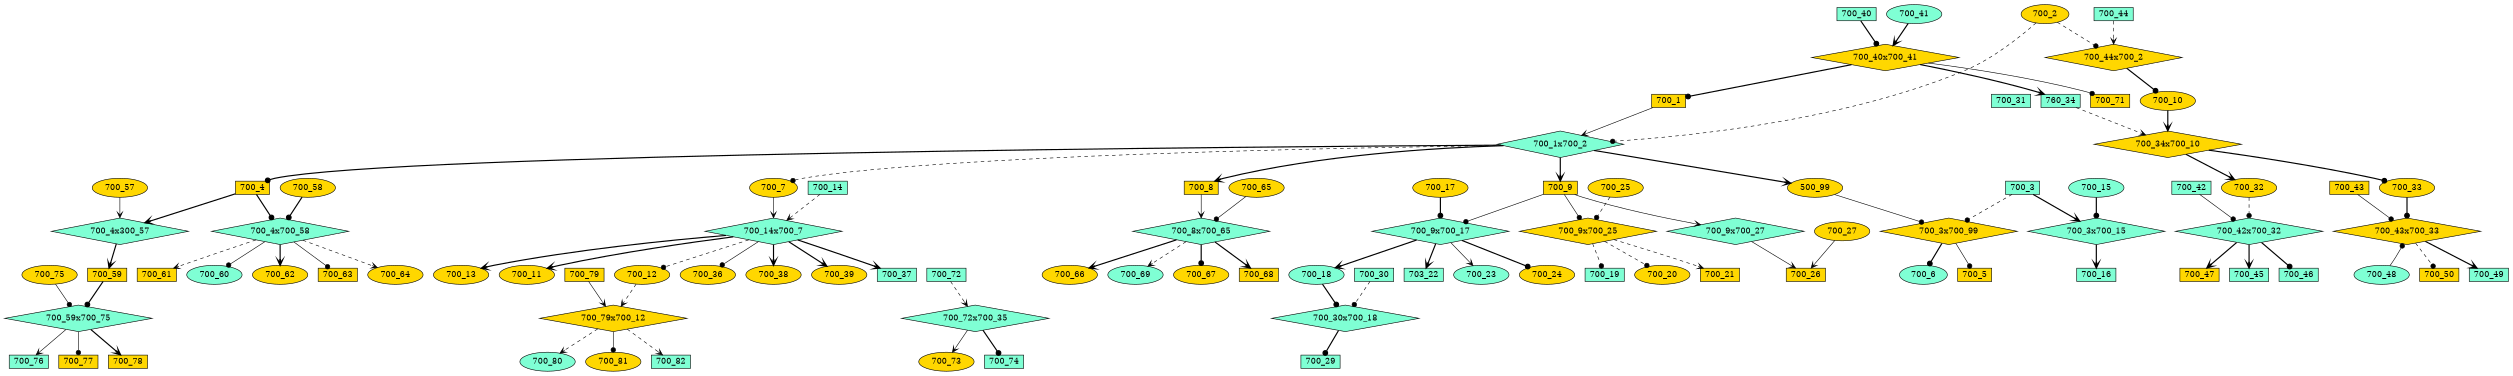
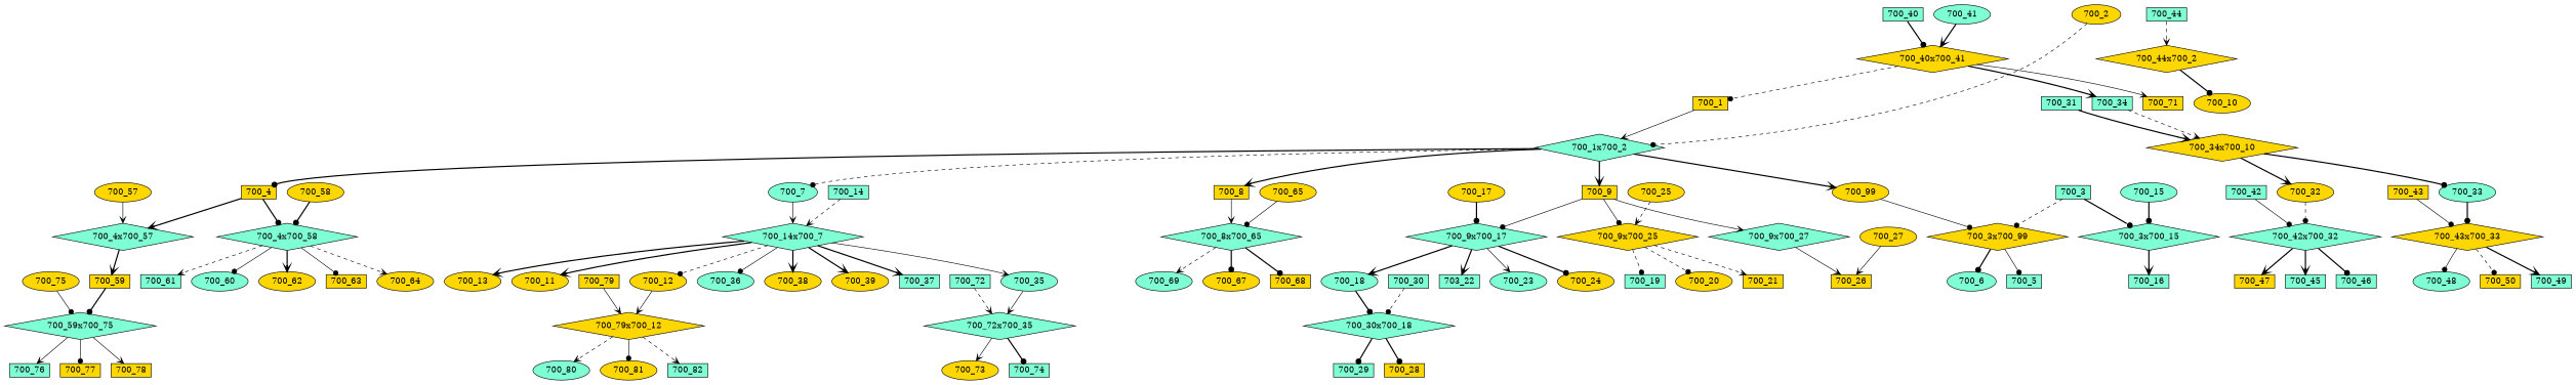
  digraph {
    node [fillcolor=gold fontcolor=black regular=0 shape=box style=filled]
    edge [arrowhead=vee style=bold]
    "700_76" [fillcolor=aquamarine height=0.3 width=0.5]
    "700_59x700_75" [fillcolor=aquamarine height=.1 shape=diamond width=.1 fontcolor="" regular=""]
    "700_77" [height=0.3 width=0.5]
    "700_78" [height=0.3 width=0.5]
    "700_79" [height=0.3 width=0.5]
    "700_79x700_12" [height=.1 shape=diamond width=.1 fontcolor="" regular=""]
    "700_80" [fillcolor=aquamarine height=0.3 shape=ellipse width=0.5]
    "700_81" [height=0.3 shape=ellipse width=0.5]
    "700_82" [fillcolor=aquamarine height=0.3 width=0.5]
    "700_72" [fillcolor=aquamarine height=0.3 width=0.5]
    "700_72x700_35" [fillcolor=aquamarine height=.1 shape=diamond width=.1 fontcolor="" regular=""]
    "700_73" [height=0.3 shape=ellipse width=0.5]
    "700_74" [fillcolor=aquamarine height=0.3 width=0.5]
    "700_13" [height=0.3 shape=ellipse width=0.5]
    "700_14x700_7" [fillcolor=aquamarine height=.1 shape=diamond width=.1 fontcolor="" regular=""]
    "700_11" [height=0.3 shape=ellipse width=0.5]
    "700_12" [height=0.3 shape=ellipse width=0.5]
-   "700_36" [height=0.3 shape=ellipse width=0.5]
+   "700_36" [fillcolor=aquamarine height=0.3 shape=ellipse width=0.5]
    "700_38" [height=0.3 shape=ellipse width=0.5]
    "700_39" [height=0.3 shape=ellipse width=0.5]
    "700_37" [fillcolor=aquamarine height=0.3 width=0.5]
+   "700_35" [fillcolor=aquamarine height=0.3 shape=ellipse width=0.5]
    "700_75" [height=0.3 shape=ellipse width=0.5]
-   "700_7" [height=0.3 shape=ellipse width=0.5]
+   "700_7" [fillcolor=aquamarine height=0.3 shape=ellipse width=0.5]
    "700_1x700_2" [fillcolor=aquamarine height=.1 shape=diamond width=.1 fontcolor="" regular=""]
    "700_8" [height=0.3 width=0.5]
    "700_4" [height=0.3 width=0.5]
    "700_9" [height=0.3 width=0.5]
-   "700_99" [height=0.3 shape=ellipse width=0.5 label="500_99"]
+   "700_99" [height=0.3 shape=ellipse width=0.5]
    "700_8x700_65" [fillcolor=aquamarine height=.1 shape=diamond width=.1 fontcolor="" regular=""]
-   "700_4x700_57" [fillcolor=aquamarine height=.1 shape=diamond width=.1 label="700_4x300_57" fontcolor="" regular=""]
+   "700_4x700_57" [fillcolor=aquamarine height=.1 shape=diamond width=.1 fontcolor="" regular=""]
    "700_4x700_58" [fillcolor=aquamarine height=.1 shape=diamond width=.1 fontcolor="" regular=""]
    "700_9x700_17" [fillcolor=aquamarine height=.1 shape=diamond width=.1 fontcolor="" regular=""]
    "700_9x700_25" [height=.1 shape=diamond width=.1 fontcolor="" regular=""]
    "700_9x700_27" [fillcolor=aquamarine height=.1 shape=diamond width=.1 fontcolor="" regular=""]
    "700_3x700_99" [height=.1 shape=diamond width=.1 fontcolor="" regular=""]
    "700_29" [fillcolor=aquamarine height=0.3 width=0.5]
    "700_30x700_18" [fillcolor=aquamarine height=.1 shape=diamond width=.1 fontcolor="" regular=""]
-   "700_66" [height=0.3 shape=ellipse width=0.5]
+   "700_28" [height=0.3 width=0.5]
    "700_69" [fillcolor=aquamarine height=0.3 shape=ellipse width=0.5]
    "700_67" [height=0.3 shape=ellipse width=0.5]
    "700_68" [height=0.3 width=0.5]
    "700_18" [fillcolor=aquamarine height=0.3 shape=ellipse width=0.5]
    n45 [fillcolor=aquamarine height=0.3 label="703_22" width=0.5]
    "700_23" [fillcolor=aquamarine height=0.3 shape=ellipse width=0.5]
    "700_24" [height=0.3 shape=ellipse width=0.5]
    "700_19" [fillcolor=aquamarine height=0.3 width=0.5]
    "700_20" [height=0.3 shape=ellipse width=0.5]
    "700_21" [height=0.3 width=0.5]
    "700_48" [fillcolor=aquamarine height=0.3 shape=ellipse width=0.5]
    "700_43x700_33" [height=.1 shape=diamond width=.1 fontcolor="" regular=""]
    "700_50" [height=0.3 width=0.5]
    "700_49" [fillcolor=aquamarine height=0.3 width=0.5]
    "700_59" [height=0.3 width=0.5]
-   "700_61" [height=0.3 width=0.5]
+   "700_61" [fillcolor=aquamarine height=0.3 width=0.5]
    "700_60" [fillcolor=aquamarine height=0.3 shape=ellipse width=0.5]
    "700_62" [height=0.3 shape=ellipse width=0.5]
    "700_63" [height=0.3 width=0.5]
    "700_64" [height=0.3 shape=ellipse width=0.5]
    "700_27" [height=0.3 shape=ellipse width=0.5]
    "700_26" [height=0.3 width=0.5]
    "700_30" [fillcolor=aquamarine height=0.3 width=0.5]
    "700_31" [fillcolor=aquamarine height=0.3 width=0.5]
    "700_25" [height=0.3 shape=ellipse width=0.5]
    "700_43" [height=0.3 width=0.5]
    "700_47" [height=0.3 width=0.5]
    "700_42x700_32" [fillcolor=aquamarine height=.1 shape=diamond width=.1 fontcolor="" regular=""]
    "700_45" [fillcolor=aquamarine height=0.3 width=0.5]
    "700_46" [fillcolor=aquamarine height=0.3 width=0.5]
    "700_6" [fillcolor=aquamarine height=0.3 shape=ellipse width=0.5]
-   "700_5" [height=0.3 width=0.5]
+   "700_5" [fillcolor=aquamarine height=0.3 width=0.5]
    "700_16" [fillcolor=aquamarine height=0.3 width=0.5]
    "700_3x700_15" [fillcolor=aquamarine height=.1 shape=diamond width=.1 fontcolor="" regular=""]
    "700_1" [height=0.3 width=0.5]
    "700_40x700_41" [height=.1 shape=diamond width=.1 fontcolor="" regular=""]
-   "700_34" [fillcolor=aquamarine height=0.3 width=0.5 label="760_34"]
+   "700_34" [fillcolor=aquamarine height=0.3 width=0.5]
    "700_71" [height=0.3 width=0.5]
    "700_34x700_10" [height=.1 shape=diamond width=.1 fontcolor="" regular=""]
    "700_2" [height=0.3 shape=ellipse width=0.5]
    "700_44x700_2" [height=.1 shape=diamond width=.1 fontcolor="" regular=""]
    "700_10" [height=0.3 shape=ellipse width=0.5]
    "700_42" [fillcolor=aquamarine height=0.3 width=0.5]
    "700_32" [height=0.3 shape=ellipse width=0.5]
-   "700_33" [height=0.3 shape=ellipse width=0.5]
+   "700_33" [fillcolor=aquamarine height=0.3 shape=ellipse width=0.5]
    "700_14" [fillcolor=aquamarine height=0.3 width=0.5]
    "700_40" [fillcolor=aquamarine height=0.3 width=0.5]
    "700_41" [fillcolor=aquamarine height=0.3 shape=ellipse width=0.5]
    "700_44" [fillcolor=aquamarine height=0.3 width=0.5]
    "700_57" [height=0.3 shape=ellipse width=0.5]
    "700_58" [height=0.3 shape=ellipse width=0.5]
    "700_17" [height=0.3 shape=ellipse width=0.5]
    "700_15" [fillcolor=aquamarine height=0.3 shape=ellipse width=0.5]
    "700_65" [height=0.3 shape=ellipse width=0.5]
    "700_3" [fillcolor=aquamarine height=0.3 width=0.5]
    "700_59x700_75" -> "700_76" [style=solid]
    "700_59x700_75" -> "700_77" [arrowhead=dot style=solid]
-   "700_59x700_75" -> "700_78"
+   "700_59x700_75" -> "700_78" [style=solid]
    "700_79" -> "700_79x700_12" [style=solid]
    "700_79x700_12" -> "700_80" [style=dashed]
    "700_79x700_12" -> "700_81" [arrowhead=dot style=solid]
    "700_79x700_12" -> "700_82" [style=dashed]
    "700_72" -> "700_72x700_35" [style=dashed]
    "700_72x700_35" -> "700_73" [style=solid]
    "700_72x700_35" -> "700_74" [arrowhead=dot]
    "700_14x700_7" -> "700_13"
    "700_14x700_7" -> "700_11"
    "700_14x700_7" -> "700_12" [arrowhead=dot style=dashed]
    "700_14x700_7" -> "700_36" [arrowhead=dot style=solid]
    "700_14x700_7" -> "700_38"
    "700_14x700_7" -> "700_39"
    "700_14x700_7" -> "700_37"
-   "700_12" -> "700_79x700_12" [style=dashed]
+   "700_14x700_7" -> "700_35" [style=solid]
+   "700_12" -> "700_79x700_12" [style=solid]
+   "700_35" -> "700_72x700_35" [style=solid]
    "700_75" -> "700_59x700_75" [arrowhead=dot style=solid]
    "700_7" -> "700_14x700_7" [style=solid]
    "700_1x700_2" -> "700_7" [arrowhead=dot style=dashed]
    "700_1x700_2" -> "700_8"
    "700_1x700_2" -> "700_4" [arrowhead=dot]
    "700_1x700_2" -> "700_9"
    "700_1x700_2" -> "700_99"
    "700_8" -> "700_8x700_65" [style=solid]
    "700_4" -> "700_4x700_57"
    "700_4" -> "700_4x700_58" [arrowhead=dot]
    "700_9" -> "700_9x700_17" [arrowhead=dot style=solid]
    "700_9" -> "700_9x700_25" [arrowhead=dot style=solid]
    "700_9" -> "700_9x700_27" [style=solid]
    "700_99" -> "700_3x700_99" [arrowhead=dot style=solid]
-   "700_8x700_65" -> "700_66"
    "700_8x700_65" -> "700_69" [style=dashed]
    "700_8x700_65" -> "700_67" [arrowhead=dot]
-   "700_8x700_65" -> "700_68"
+   "700_8x700_65" -> "700_68" [arrowhead=dot]
    "700_4x700_57" -> "700_59"
    "700_4x700_58" -> "700_61" [style=dashed]
    "700_4x700_58" -> "700_60" [arrowhead=dot style=solid]
    "700_4x700_58" -> "700_62"
    "700_4x700_58" -> "700_63" [arrowhead=dot style=solid]
    "700_4x700_58" -> "700_64" [style=dashed]
    "700_9x700_17" -> "700_18"
    "700_9x700_17" -> n45
    "700_9x700_17" -> "700_23" [style=solid]
    "700_9x700_17" -> "700_24" [arrowhead=dot]
    "700_9x700_25" -> "700_19" [arrowhead=dot style=dashed]
    "700_9x700_25" -> "700_20" [arrowhead=dot style=dashed]
    "700_9x700_25" -> "700_21" [style=dashed]
    "700_9x700_27" -> "700_26" [style=solid]
    "700_3x700_99" -> "700_6" [arrowhead=dot]
    "700_3x700_99" -> "700_5" [arrowhead=dot style=solid]
    "700_30x700_18" -> "700_29" [arrowhead=dot]
+   "700_30x700_18" -> "700_28" [arrowhead=dot]
    "700_18" -> "700_30x700_18" [arrowhead=dot]
-   "700_48" -> "700_43x700_33" [arrowhead=dot style=solid]
+   "700_43x700_33" -> "700_48" [arrowhead=dot style=solid]
    "700_43x700_33" -> "700_50" [arrowhead=dot style=dashed]
    "700_43x700_33" -> "700_49"
    "700_59" -> "700_59x700_75" [arrowhead=dot]
    "700_27" -> "700_26" [style=solid]
    "700_30" -> "700_30x700_18" [arrowhead=dot style=dashed]
-   "700_25" -> "700_9x700_25" [arrowhead=dot style=dashed]
+   "700_25" -> "700_9x700_25" [style=dashed]
    "700_43" -> "700_43x700_33" [arrowhead=dot style=solid]
    "700_42x700_32" -> "700_47"
    "700_42x700_32" -> "700_45"
    "700_42x700_32" -> "700_46" [arrowhead=dot]
    "700_3x700_15" -> "700_16"
    "700_1" -> "700_1x700_2" [style=solid]
-   "700_40x700_41" -> "700_1" [arrowhead=dot]
+   "700_40x700_41" -> "700_1" [arrowhead=dot style=dashed]
    "700_40x700_41" -> "700_34"
-   "700_40x700_41" -> "700_71" [arrowhead=dot style=solid]
+   "700_40x700_41" -> "700_71" [style=solid]
    "700_34" -> "700_34x700_10" [style=dashed]
    "700_34x700_10" -> "700_32"
    "700_34x700_10" -> "700_33" [arrowhead=dot]
    "700_2" -> "700_1x700_2" [arrowhead=dot style=dashed]
-   "700_2" -> "700_44x700_2" [arrowhead=dot style=dashed]
    "700_44x700_2" -> "700_10" [arrowhead=dot]
-   "700_10" -> "700_34x700_10"
+   "700_31" -> "700_34x700_10"
    "700_42" -> "700_42x700_32" [arrowhead=dot style=solid]
    "700_32" -> "700_42x700_32" [arrowhead=dot style=dashed]
    "700_33" -> "700_43x700_33" [arrowhead=dot]
    "700_14" -> "700_14x700_7" [style=dashed]
    "700_40" -> "700_40x700_41" [arrowhead=dot]
    "700_41" -> "700_40x700_41"
    "700_44" -> "700_44x700_2" [style=dashed]
    "700_57" -> "700_4x700_57" [style=solid]
    "700_58" -> "700_4x700_58" [arrowhead=dot]
    "700_17" -> "700_9x700_17" [arrowhead=dot]
    "700_15" -> "700_3x700_15" [arrowhead=dot]
    "700_65" -> "700_8x700_65" [arrowhead=dot style=solid]
    "700_3" -> "700_3x700_99" [arrowhead=dot style=dashed]
-   "700_3" -> "700_3x700_15"
+   "700_3" -> "700_3x700_15" [arrowhead=dot]
  }
